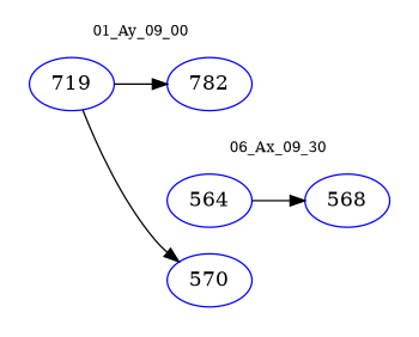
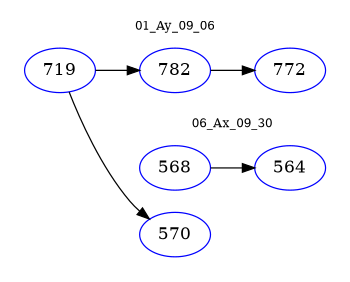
  digraph {
    rankdir=LR
    node [color=blue]
    edge [color=black]
    n1 [label=568]
    n2 [label=564]
    n3 [label=570]
    n4 [label=719]
    n5 [label=782]
+   n6 [label=772]
    subgraph cluster_1 {
      color=white
      fontsize=10
      label="06_Ax_09_30"
      n1
      n2
      n3
    }
    subgraph cluster_2 {
      color=white
      fontsize=10
-     label="01_Ay_09_00"
+     label="01_Ay_09_06"
      n4
      n5
+     n6
    }
-   n2 -> n1
+   n1 -> n2
    n4 -> n3
    n4 -> n5
+   n5 -> n6
  }
